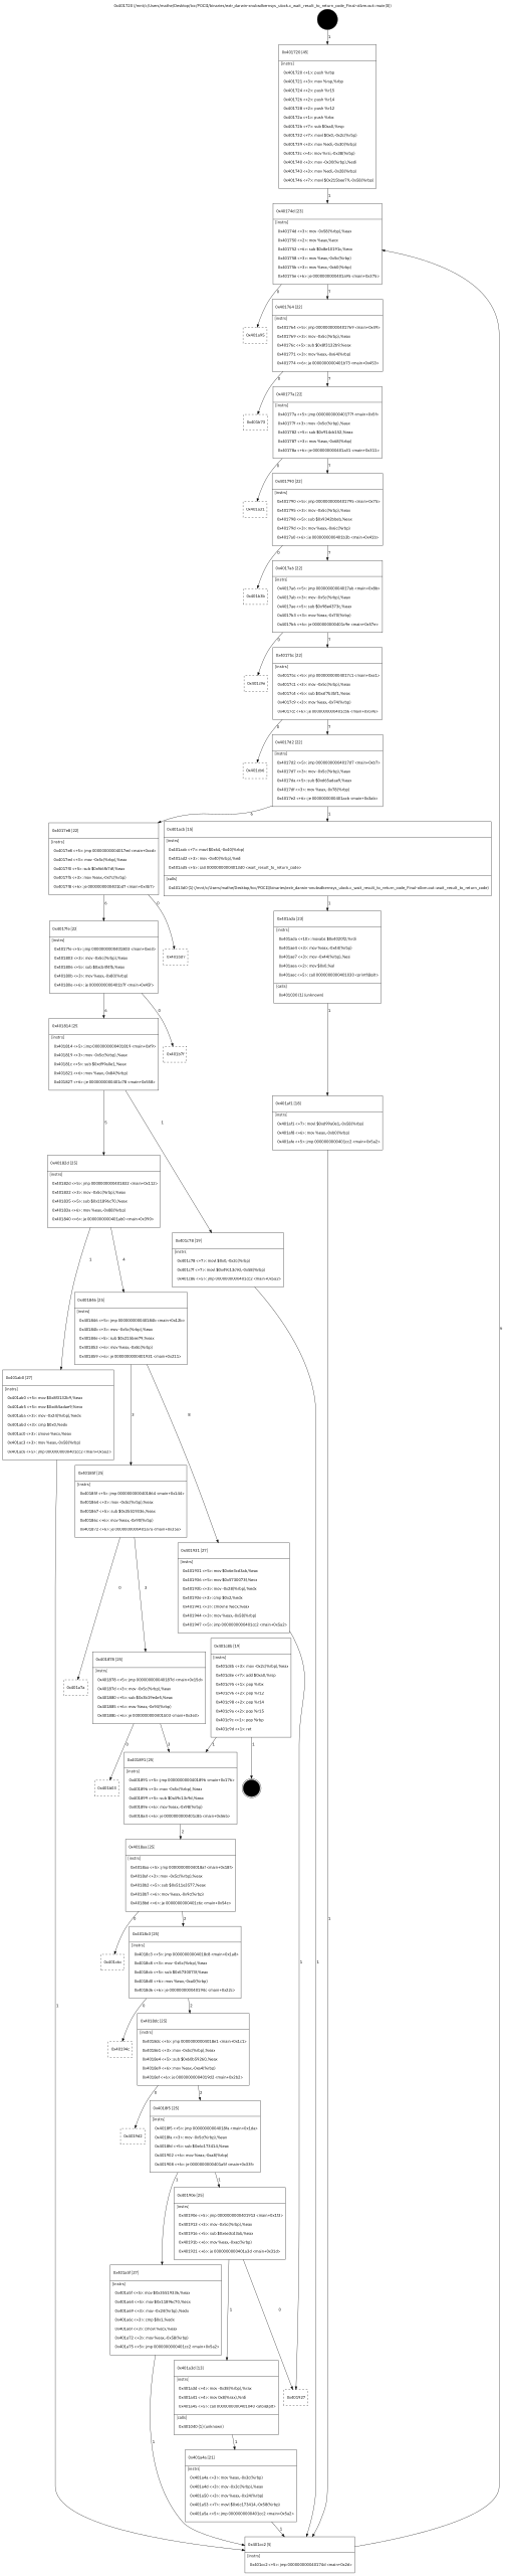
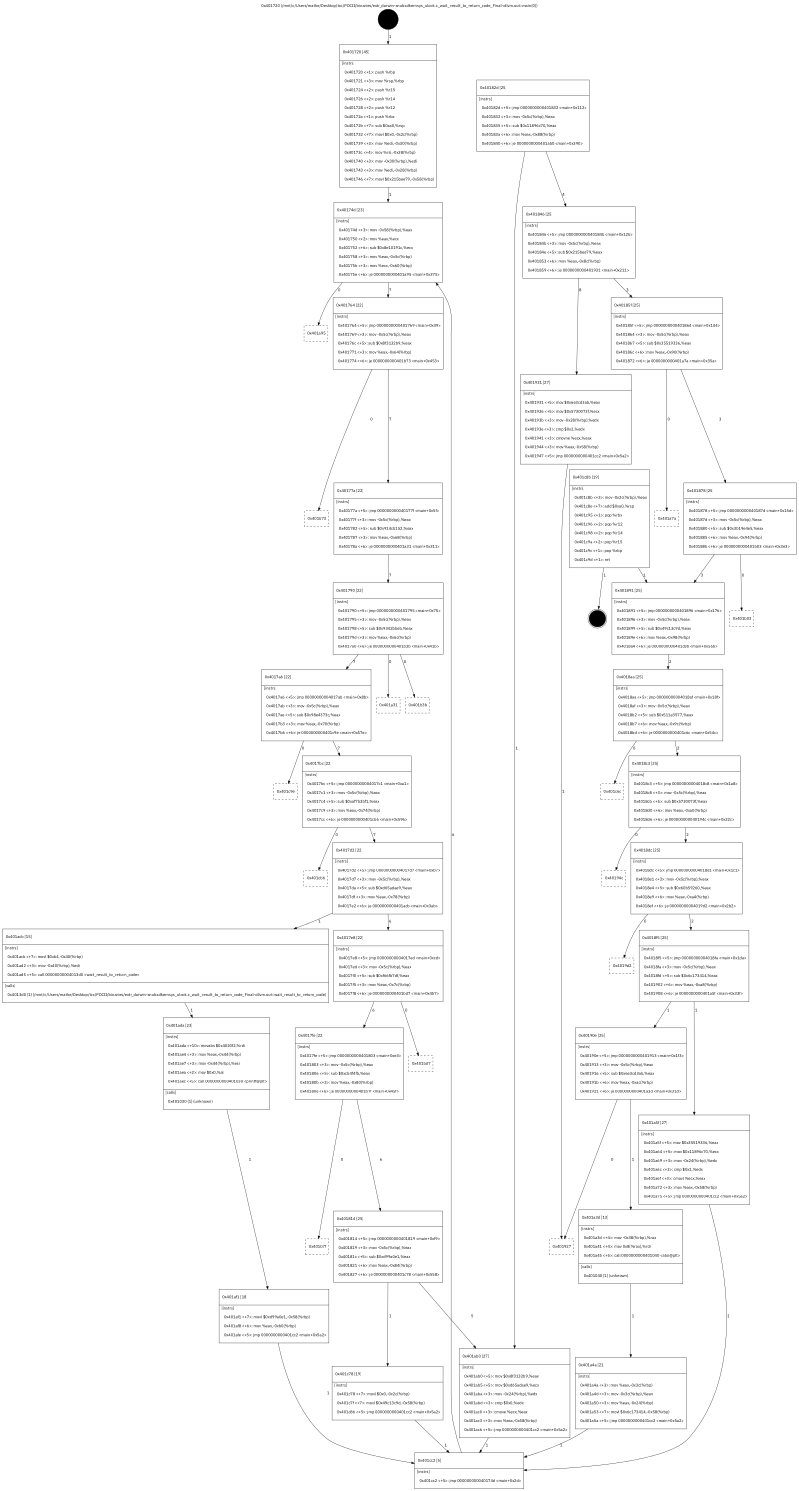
  digraph {
    fontname="IBM Plex Sans"
    label="0x401720 (/mnt/c/Users/mathe/Desktop/tcc/POCII/binaries/extr_darwin-xnubsdkernsys_ulock.c_wait_result_to_return_code_Final-ollvm.out::main(0))"
    labelloc=t
    node [fontname="IBM Plex Sans" shape=record]
    edge [fontname="IBM Plex Sans"]
    Entry [fillcolor=black height=0.3 shape=circle style=filled width=0.3]
    n2 [label="{\n     0x401720 [45]\l\n     | [instrs]\l\n     &nbsp;&nbsp;0x401720 \<+1\>: push %rbp\l\n     &nbsp;&nbsp;0x401721 \<+3\>: mov %rsp,%rbp\l\n     &nbsp;&nbsp;0x401724 \<+2\>: push %r15\l\n     &nbsp;&nbsp;0x401726 \<+2\>: push %r14\l\n     &nbsp;&nbsp;0x401728 \<+2\>: push %r12\l\n     &nbsp;&nbsp;0x40172a \<+1\>: push %rbx\l\n     &nbsp;&nbsp;0x40172b \<+7\>: sub $0xa0,%rsp\l\n     &nbsp;&nbsp;0x401732 \<+7\>: movl $0x0,-0x2c(%rbp)\l\n     &nbsp;&nbsp;0x401739 \<+3\>: mov %edi,-0x30(%rbp)\l\n     &nbsp;&nbsp;0x40173c \<+4\>: mov %rsi,-0x38(%rbp)\l\n     &nbsp;&nbsp;0x401740 \<+3\>: mov -0x30(%rbp),%edi\l\n     &nbsp;&nbsp;0x401743 \<+3\>: mov %edi,-0x28(%rbp)\l\n     &nbsp;&nbsp;0x401746 \<+7\>: movl $0x215bee79,-0x58(%rbp)\l\n  }"]
    n3 [label="{\n     0x40174d [23]\l\n     | [instrs]\l\n     &nbsp;&nbsp;0x40174d \<+3\>: mov -0x58(%rbp),%eax\l\n     &nbsp;&nbsp;0x401750 \<+2\>: mov %eax,%ecx\l\n     &nbsp;&nbsp;0x401752 \<+6\>: sub $0x8e10191c,%ecx\l\n     &nbsp;&nbsp;0x401758 \<+3\>: mov %eax,-0x5c(%rbp)\l\n     &nbsp;&nbsp;0x40175b \<+3\>: mov %ecx,-0x60(%rbp)\l\n     &nbsp;&nbsp;0x40175e \<+6\>: je 0000000000401a95 \<main+0x375\>\l\n  }"]
    n4 [label="{\n     0x401a95\l\n  }" style=dashed]
    n5 [label="{\n     0x401764 [22]\l\n     | [instrs]\l\n     &nbsp;&nbsp;0x401764 \<+5\>: jmp 0000000000401769 \<main+0x49\>\l\n     &nbsp;&nbsp;0x401769 \<+3\>: mov -0x5c(%rbp),%eax\l\n     &nbsp;&nbsp;0x40176c \<+5\>: sub $0x8f3132b9,%eax\l\n     &nbsp;&nbsp;0x401771 \<+3\>: mov %eax,-0x64(%rbp)\l\n     &nbsp;&nbsp;0x401774 \<+6\>: je 0000000000401b73 \<main+0x453\>\l\n  }"]
    n6 [label="{\n     0x401b73\l\n  }" style=dashed]
    n7 [label="{\n     0x40177a [22]\l\n     | [instrs]\l\n     &nbsp;&nbsp;0x40177a \<+5\>: jmp 000000000040177f \<main+0x5f\>\l\n     &nbsp;&nbsp;0x40177f \<+3\>: mov -0x5c(%rbp),%eax\l\n     &nbsp;&nbsp;0x401782 \<+5\>: sub $0x914cb152,%eax\l\n     &nbsp;&nbsp;0x401787 \<+3\>: mov %eax,-0x68(%rbp)\l\n     &nbsp;&nbsp;0x40178a \<+6\>: je 0000000000401a31 \<main+0x311\>\l\n  }"]
    n8 [label="{\n     0x401a31\l\n  }" style=dashed]
    n9 [label="{\n     0x401790 [22]\l\n     | [instrs]\l\n     &nbsp;&nbsp;0x401790 \<+5\>: jmp 0000000000401795 \<main+0x75\>\l\n     &nbsp;&nbsp;0x401795 \<+3\>: mov -0x5c(%rbp),%eax\l\n     &nbsp;&nbsp;0x401798 \<+5\>: sub $0x9342bbeb,%eax\l\n     &nbsp;&nbsp;0x40179d \<+3\>: mov %eax,-0x6c(%rbp)\l\n     &nbsp;&nbsp;0x4017a0 \<+6\>: je 0000000000401b3b \<main+0x41b\>\l\n  }"]
    Exit [fillcolor=black height=0.3 peripheries=2 shape=circle style=filled width=0.3]
    n11 [label="{\n     0x401b3b\l\n  }" style=dashed]
    n12 [label="{\n     0x4017a6 [22]\l\n     | [instrs]\l\n     &nbsp;&nbsp;0x4017a6 \<+5\>: jmp 00000000004017ab \<main+0x8b\>\l\n     &nbsp;&nbsp;0x4017ab \<+3\>: mov -0x5c(%rbp),%eax\l\n     &nbsp;&nbsp;0x4017ae \<+5\>: sub $0x98e4373c,%eax\l\n     &nbsp;&nbsp;0x4017b3 \<+3\>: mov %eax,-0x70(%rbp)\l\n     &nbsp;&nbsp;0x4017b6 \<+6\>: je 0000000000401c9e \<main+0x57e\>\l\n  }"]
    n13 [label="{\n     0x401af1 [18]\l\n     | [instrs]\l\n     &nbsp;&nbsp;0x401af1 \<+7\>: movl $0xd99a0e1,-0x58(%rbp)\l\n     &nbsp;&nbsp;0x401af8 \<+6\>: mov %eax,-0xb0(%rbp)\l\n     &nbsp;&nbsp;0x401afe \<+5\>: jmp 0000000000401cc2 \<main+0x5a2\>\l\n  }"]
    n14 [label="{\n     0x401cc2 [5]\l\n     | [instrs]\l\n     &nbsp;&nbsp;0x401cc2 \<+5\>: jmp 000000000040174d \<main+0x2d\>\l\n  }"]
    n15 [label="{\n     0x401c9e\l\n  }" style=dashed]
    n16 [label="{\n     0x4017bc [22]\l\n     | [instrs]\l\n     &nbsp;&nbsp;0x4017bc \<+5\>: jmp 00000000004017c1 \<main+0xa1\>\l\n     &nbsp;&nbsp;0x4017c1 \<+3\>: mov -0x5c(%rbp),%eax\l\n     &nbsp;&nbsp;0x4017c4 \<+5\>: sub $0xaf7b3bf1,%eax\l\n     &nbsp;&nbsp;0x4017c9 \<+3\>: mov %eax,-0x74(%rbp)\l\n     &nbsp;&nbsp;0x4017cc \<+6\>: je 0000000000401cb6 \<main+0x596\>\l\n  }"]
    n17 [label="{\n     0x401ada [23]\l\n     | [instrs]\l\n     &nbsp;&nbsp;0x401ada \<+10\>: movabs $0x4020f2,%rdi\l\n     &nbsp;&nbsp;0x401ae4 \<+3\>: mov %eax,-0x44(%rbp)\l\n     &nbsp;&nbsp;0x401ae7 \<+3\>: mov -0x44(%rbp),%esi\l\n     &nbsp;&nbsp;0x401aea \<+2\>: mov $0x0,%al\l\n     &nbsp;&nbsp;0x401aec \<+5\>: call 0000000000401030 \<printf@plt\>\l\n     | [calls]\l\n     &nbsp;&nbsp;0x401030 \{1\} (unknown)\l\n  }"]
    n18 [label="{\n     0x401cb6\l\n  }" style=dashed]
    n19 [label="{\n     0x4017d2 [22]\l\n     | [instrs]\l\n     &nbsp;&nbsp;0x4017d2 \<+5\>: jmp 00000000004017d7 \<main+0xb7\>\l\n     &nbsp;&nbsp;0x4017d7 \<+3\>: mov -0x5c(%rbp),%eax\l\n     &nbsp;&nbsp;0x4017da \<+5\>: sub $0xd65adae9,%eax\l\n     &nbsp;&nbsp;0x4017df \<+3\>: mov %eax,-0x78(%rbp)\l\n     &nbsp;&nbsp;0x4017e2 \<+6\>: je 0000000000401acb \<main+0x3ab\>\l\n  }"]
    n20 [label="{\n     0x401a4a [21]\l\n     | [instrs]\l\n     &nbsp;&nbsp;0x401a4a \<+3\>: mov %eax,-0x3c(%rbp)\l\n     &nbsp;&nbsp;0x401a4d \<+3\>: mov -0x3c(%rbp),%eax\l\n     &nbsp;&nbsp;0x401a50 \<+3\>: mov %eax,-0x24(%rbp)\l\n     &nbsp;&nbsp;0x401a53 \<+7\>: movl $0x6c173414,-0x58(%rbp)\l\n     &nbsp;&nbsp;0x401a5a \<+5\>: jmp 0000000000401cc2 \<main+0x5a2\>\l\n  }"]
    n21 [label="{\n     0x401acb [15]\l\n     | [instrs]\l\n     &nbsp;&nbsp;0x401acb \<+7\>: movl $0x64,-0x40(%rbp)\l\n     &nbsp;&nbsp;0x401ad2 \<+3\>: mov -0x40(%rbp),%edi\l\n     &nbsp;&nbsp;0x401ad5 \<+5\>: call 00000000004013d0 \<wait_result_to_return_code\>\l\n     | [calls]\l\n     &nbsp;&nbsp;0x4013d0 \{1\} (/mnt/c/Users/mathe/Desktop/tcc/POCII/binaries/extr_darwin-xnubsdkernsys_ulock.c_wait_result_to_return_code_Final-ollvm.out::wait_result_to_return_code)\l\n  }"]
    n22 [label="{\n     0x4017e8 [22]\l\n     | [instrs]\l\n     &nbsp;&nbsp;0x4017e8 \<+5\>: jmp 00000000004017ed \<main+0xcd\>\l\n     &nbsp;&nbsp;0x4017ed \<+3\>: mov -0x5c(%rbp),%eax\l\n     &nbsp;&nbsp;0x4017f0 \<+5\>: sub $0xf66fb7df,%eax\l\n     &nbsp;&nbsp;0x4017f5 \<+3\>: mov %eax,-0x7c(%rbp)\l\n     &nbsp;&nbsp;0x4017f8 \<+6\>: je 0000000000401bd7 \<main+0x4b7\>\l\n  }"]
    n23 [label="{\n     0x401927\l\n  }" style=dashed]
    n24 [label="{\n     0x401bd7\l\n  }" style=dashed]
    n25 [label="{\n     0x4017fe [22]\l\n     | [instrs]\l\n     &nbsp;&nbsp;0x4017fe \<+5\>: jmp 0000000000401803 \<main+0xe3\>\l\n     &nbsp;&nbsp;0x401803 \<+3\>: mov -0x5c(%rbp),%eax\l\n     &nbsp;&nbsp;0x401806 \<+5\>: sub $0xcb4f4fb,%eax\l\n     &nbsp;&nbsp;0x40180b \<+3\>: mov %eax,-0x80(%rbp)\l\n     &nbsp;&nbsp;0x40180e \<+6\>: je 0000000000401b7f \<main+0x45f\>\l\n  }"]
    n26 [label="{\n     0x401a3d [13]\l\n     | [instrs]\l\n     &nbsp;&nbsp;0x401a3d \<+4\>: mov -0x38(%rbp),%rax\l\n     &nbsp;&nbsp;0x401a41 \<+4\>: mov 0x8(%rax),%rdi\l\n     &nbsp;&nbsp;0x401a45 \<+5\>: call 0000000000401040 \<atoi@plt\>\l\n     | [calls]\l\n     &nbsp;&nbsp;0x401040 \{1\} (unknown)\l\n  }"]
    n27 [label="{\n     0x401b7f\l\n  }" style=dashed]
    n28 [label="{\n     0x401814 [25]\l\n     | [instrs]\l\n     &nbsp;&nbsp;0x401814 \<+5\>: jmp 0000000000401819 \<main+0xf9\>\l\n     &nbsp;&nbsp;0x401819 \<+3\>: mov -0x5c(%rbp),%eax\l\n     &nbsp;&nbsp;0x40181c \<+5\>: sub $0xd99a0e1,%eax\l\n     &nbsp;&nbsp;0x401821 \<+6\>: mov %eax,-0x84(%rbp)\l\n     &nbsp;&nbsp;0x401827 \<+6\>: je 0000000000401c78 \<main+0x558\>\l\n  }"]
    n29 [label="{\n     0x40190e [25]\l\n     | [instrs]\l\n     &nbsp;&nbsp;0x40190e \<+5\>: jmp 0000000000401913 \<main+0x1f3\>\l\n     &nbsp;&nbsp;0x401913 \<+3\>: mov -0x5c(%rbp),%eax\l\n     &nbsp;&nbsp;0x401916 \<+5\>: sub $0x6e3cd3ab,%eax\l\n     &nbsp;&nbsp;0x40191b \<+6\>: mov %eax,-0xac(%rbp)\l\n     &nbsp;&nbsp;0x401921 \<+6\>: je 0000000000401a3d \<main+0x31d\>\l\n  }"]
    n30 [label="{\n     0x401c78 [19]\l\n     | [instrs]\l\n     &nbsp;&nbsp;0x401c78 \<+7\>: movl $0x0,-0x2c(%rbp)\l\n     &nbsp;&nbsp;0x401c7f \<+7\>: movl $0x49c13c9d,-0x58(%rbp)\l\n     &nbsp;&nbsp;0x401c86 \<+5\>: jmp 0000000000401cc2 \<main+0x5a2\>\l\n  }"]
    n31 [label="{\n     0x40182d [25]\l\n     | [instrs]\l\n     &nbsp;&nbsp;0x40182d \<+5\>: jmp 0000000000401832 \<main+0x112\>\l\n     &nbsp;&nbsp;0x401832 \<+3\>: mov -0x5c(%rbp),%eax\l\n     &nbsp;&nbsp;0x401835 \<+5\>: sub $0x11896c70,%eax\l\n     &nbsp;&nbsp;0x40183a \<+6\>: mov %eax,-0x88(%rbp)\l\n     &nbsp;&nbsp;0x401840 \<+6\>: je 0000000000401ab0 \<main+0x390\>\l\n  }"]
    n32 [label="{\n     0x401a5f [27]\l\n     | [instrs]\l\n     &nbsp;&nbsp;0x401a5f \<+5\>: mov $0x35519336,%eax\l\n     &nbsp;&nbsp;0x401a64 \<+5\>: mov $0x11896c70,%ecx\l\n     &nbsp;&nbsp;0x401a69 \<+3\>: mov -0x24(%rbp),%edx\l\n     &nbsp;&nbsp;0x401a6c \<+3\>: cmp $0x1,%edx\l\n     &nbsp;&nbsp;0x401a6f \<+3\>: cmovl %ecx,%eax\l\n     &nbsp;&nbsp;0x401a72 \<+3\>: mov %eax,-0x58(%rbp)\l\n     &nbsp;&nbsp;0x401a75 \<+5\>: jmp 0000000000401cc2 \<main+0x5a2\>\l\n  }"]
    n33 [label="{\n     0x401ab0 [27]\l\n     | [instrs]\l\n     &nbsp;&nbsp;0x401ab0 \<+5\>: mov $0x8f3132b9,%eax\l\n     &nbsp;&nbsp;0x401ab5 \<+5\>: mov $0xd65adae9,%ecx\l\n     &nbsp;&nbsp;0x401aba \<+3\>: mov -0x24(%rbp),%edx\l\n     &nbsp;&nbsp;0x401abd \<+3\>: cmp $0x0,%edx\l\n     &nbsp;&nbsp;0x401ac0 \<+3\>: cmove %ecx,%eax\l\n     &nbsp;&nbsp;0x401ac3 \<+3\>: mov %eax,-0x58(%rbp)\l\n     &nbsp;&nbsp;0x401ac6 \<+5\>: jmp 0000000000401cc2 \<main+0x5a2\>\l\n  }"]
    n34 [label="{\n     0x401846 [25]\l\n     | [instrs]\l\n     &nbsp;&nbsp;0x401846 \<+5\>: jmp 000000000040184b \<main+0x12b\>\l\n     &nbsp;&nbsp;0x40184b \<+3\>: mov -0x5c(%rbp),%eax\l\n     &nbsp;&nbsp;0x40184e \<+5\>: sub $0x215bee79,%eax\l\n     &nbsp;&nbsp;0x401853 \<+6\>: mov %eax,-0x8c(%rbp)\l\n     &nbsp;&nbsp;0x401859 \<+6\>: je 0000000000401931 \<main+0x211\>\l\n  }"]
    n35 [label="{\n     0x4018f5 [25]\l\n     | [instrs]\l\n     &nbsp;&nbsp;0x4018f5 \<+5\>: jmp 00000000004018fa \<main+0x1da\>\l\n     &nbsp;&nbsp;0x4018fa \<+3\>: mov -0x5c(%rbp),%eax\l\n     &nbsp;&nbsp;0x4018fd \<+5\>: sub $0x6c173414,%eax\l\n     &nbsp;&nbsp;0x401902 \<+6\>: mov %eax,-0xa8(%rbp)\l\n     &nbsp;&nbsp;0x401908 \<+6\>: je 0000000000401a5f \<main+0x33f\>\l\n  }"]
    n36 [label="{\n     0x401931 [27]\l\n     | [instrs]\l\n     &nbsp;&nbsp;0x401931 \<+5\>: mov $0x6e3cd3ab,%eax\l\n     &nbsp;&nbsp;0x401936 \<+5\>: mov $0x5730073f,%ecx\l\n     &nbsp;&nbsp;0x40193b \<+3\>: mov -0x28(%rbp),%edx\l\n     &nbsp;&nbsp;0x40193e \<+3\>: cmp $0x2,%edx\l\n     &nbsp;&nbsp;0x401941 \<+3\>: cmovne %ecx,%eax\l\n     &nbsp;&nbsp;0x401944 \<+3\>: mov %eax,-0x58(%rbp)\l\n     &nbsp;&nbsp;0x401947 \<+5\>: jmp 0000000000401cc2 \<main+0x5a2\>\l\n  }"]
    n37 [label="{\n     0x40185f [25]\l\n     | [instrs]\l\n     &nbsp;&nbsp;0x40185f \<+5\>: jmp 0000000000401864 \<main+0x144\>\l\n     &nbsp;&nbsp;0x401864 \<+3\>: mov -0x5c(%rbp),%eax\l\n     &nbsp;&nbsp;0x401867 \<+5\>: sub $0x35519336,%eax\l\n     &nbsp;&nbsp;0x40186c \<+6\>: mov %eax,-0x90(%rbp)\l\n     &nbsp;&nbsp;0x401872 \<+6\>: je 0000000000401a7a \<main+0x35a\>\l\n  }"]
    n38 [label="{\n     0x4019d2\l\n  }" style=dashed]
    n39 [label="{\n     0x401a7a\l\n  }" style=dashed]
    n40 [label="{\n     0x401878 [25]\l\n     | [instrs]\l\n     &nbsp;&nbsp;0x401878 \<+5\>: jmp 000000000040187d \<main+0x15d\>\l\n     &nbsp;&nbsp;0x40187d \<+3\>: mov -0x5c(%rbp),%eax\l\n     &nbsp;&nbsp;0x401880 \<+5\>: sub $0x3b19e4e5,%eax\l\n     &nbsp;&nbsp;0x401885 \<+6\>: mov %eax,-0x94(%rbp)\l\n     &nbsp;&nbsp;0x40188b \<+6\>: je 0000000000401b03 \<main+0x3e3\>\l\n  }"]
    n41 [label="{\n     0x4018dc [25]\l\n     | [instrs]\l\n     &nbsp;&nbsp;0x4018dc \<+5\>: jmp 00000000004018e1 \<main+0x1c1\>\l\n     &nbsp;&nbsp;0x4018e1 \<+3\>: mov -0x5c(%rbp),%eax\l\n     &nbsp;&nbsp;0x4018e4 \<+5\>: sub $0x60b59260,%eax\l\n     &nbsp;&nbsp;0x4018e9 \<+6\>: mov %eax,-0xa4(%rbp)\l\n     &nbsp;&nbsp;0x4018ef \<+6\>: je 00000000004019d2 \<main+0x2b2\>\l\n  }"]
    n42 [label="{\n     0x401b03\l\n  }" style=dashed]
    n43 [label="{\n     0x401891 [25]\l\n     | [instrs]\l\n     &nbsp;&nbsp;0x401891 \<+5\>: jmp 0000000000401896 \<main+0x176\>\l\n     &nbsp;&nbsp;0x401896 \<+3\>: mov -0x5c(%rbp),%eax\l\n     &nbsp;&nbsp;0x401899 \<+5\>: sub $0x49c13c9d,%eax\l\n     &nbsp;&nbsp;0x40189e \<+6\>: mov %eax,-0x98(%rbp)\l\n     &nbsp;&nbsp;0x4018a4 \<+6\>: je 0000000000401c8b \<main+0x56b\>\l\n  }"]
    n44 [label="{\n     0x40194c\l\n  }" style=dashed]
    n45 [label="{\n     0x4018aa [25]\l\n     | [instrs]\l\n     &nbsp;&nbsp;0x4018aa \<+5\>: jmp 00000000004018af \<main+0x18f\>\l\n     &nbsp;&nbsp;0x4018af \<+3\>: mov -0x5c(%rbp),%eax\l\n     &nbsp;&nbsp;0x4018b2 \<+5\>: sub $0x511e3577,%eax\l\n     &nbsp;&nbsp;0x4018b7 \<+6\>: mov %eax,-0x9c(%rbp)\l\n     &nbsp;&nbsp;0x4018bd \<+6\>: je 0000000000401c6c \<main+0x54c\>\l\n  }"]
    n46 [label="{\n     0x4018c3 [25]\l\n     | [instrs]\l\n     &nbsp;&nbsp;0x4018c3 \<+5\>: jmp 00000000004018c8 \<main+0x1a8\>\l\n     &nbsp;&nbsp;0x4018c8 \<+3\>: mov -0x5c(%rbp),%eax\l\n     &nbsp;&nbsp;0x4018cb \<+5\>: sub $0x5730073f,%eax\l\n     &nbsp;&nbsp;0x4018d0 \<+6\>: mov %eax,-0xa0(%rbp)\l\n     &nbsp;&nbsp;0x4018d6 \<+6\>: je 000000000040194c \<main+0x22c\>\l\n  }"]
    n47 [label="{\n     0x401c8b [19]\l\n     | [instrs]\l\n     &nbsp;&nbsp;0x401c8b \<+3\>: mov -0x2c(%rbp),%eax\l\n     &nbsp;&nbsp;0x401c8e \<+7\>: add $0xa0,%rsp\l\n     &nbsp;&nbsp;0x401c95 \<+1\>: pop %rbx\l\n     &nbsp;&nbsp;0x401c96 \<+2\>: pop %r12\l\n     &nbsp;&nbsp;0x401c98 \<+2\>: pop %r14\l\n     &nbsp;&nbsp;0x401c9a \<+2\>: pop %r15\l\n     &nbsp;&nbsp;0x401c9c \<+1\>: pop %rbp\l\n     &nbsp;&nbsp;0x401c9d \<+1\>: ret\l\n  }"]
    n48 [label="{\n     0x401c6c\l\n  }" style=dashed]
    Entry -> n2 [label=" 1"]
    n2 -> n3 [label=" 1"]
    n3 -> n4 [label=" 0"]
    n3 -> n5 [label=" 7"]
    n5 -> n6 [label=" 0"]
    n5 -> n7 [label=" 7"]
-   n7 -> n8 [label=" 0"]
+   n9 -> n8 [label=" 0"]
    n7 -> n9 [label=" 7"]
    n9 -> n11 [label=" 0"]
    n9 -> n12 [label=" 7"]
    n12 -> n15 [label=" 0"]
    n12 -> n16 [label=" 7"]
    n13 -> n14 [label=" 1"]
    n14 -> n3 [label=" 6"]
    n16 -> n18 [label=" 0"]
    n16 -> n19 [label=" 7"]
    n17 -> n13 [label=" 1"]
    n19 -> n21 [label=" 1"]
    n19 -> n22 [label=" 6"]
    n20 -> n14 [label=" 1"]
    n21 -> n17 [label=" 1"]
    n22 -> n24 [label=" 0"]
    n22 -> n25 [label=" 6"]
    n25 -> n27 [label=" 0"]
    n25 -> n28 [label=" 6"]
    n26 -> n20 [label=" 1"]
    n28 -> n30 [label=" 1"]
-   n28 -> n31 [label=" 5"]
+   n28 -> n33 [label=" 5"]
    n29 -> n23 [label=" 0"]
    n29 -> n26 [label=" 1"]
    n30 -> n14 [label=" 1"]
    n31 -> n33 [label=" 1"]
    n31 -> n34 [label=" 4"]
    n32 -> n14 [label=" 1"]
    n33 -> n14 [label=" 1"]
    n34 -> n36 [label=" 8"]
    n34 -> n37 [label=" 3"]
    n35 -> n29 [label=" 1"]
    n35 -> n32 [label=" 1"]
    n36 -> n23 [label=" 1"]
    n37 -> n39 [label=" 0"]
    n37 -> n40 [label=" 3"]
    n40 -> n42 [label=" 0"]
    n40 -> n43 [label=" 3"]
    n41 -> n35 [label=" 2"]
    n41 -> n38 [label=" 0"]
    n43 -> n45 [label=" 2"]
    n45 -> n46 [label=" 2"]
    n45 -> n48 [label=" 0"]
    n46 -> n41 [label=" 2"]
    n46 -> n44 [label=" 0"]
    n47 -> Exit [label=" 1"]
    n47 -> n43 [label=" 1"]
  }
